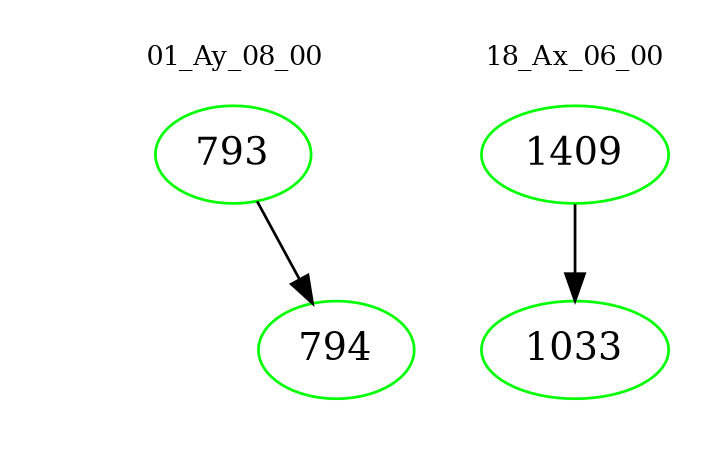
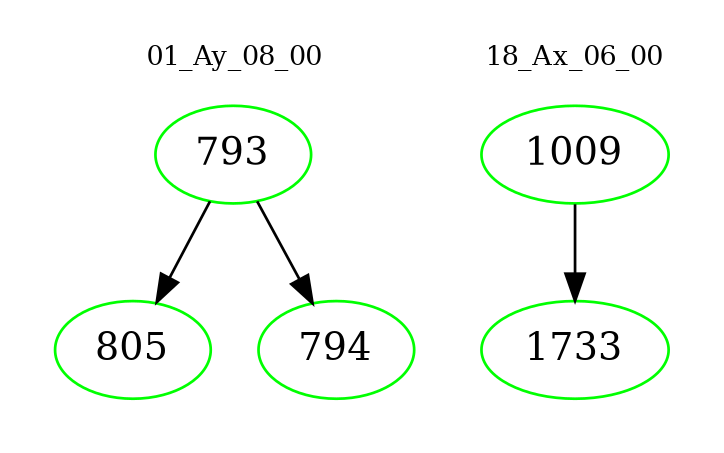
  digraph {
    node [color=green]
    edge [color=black]
    n1 [label=793]
+   n2 [label=805]
    n3 [label=794]
-   n4 [label=1409]
-   n5 [label=1033]
+   n4 [label=1009]
+   n5 [label=1733]
    subgraph cluster_1 {
      color=white
      fontsize=10
      label="01_Ay_08_00"
      n1
+     n2
      n3
    }
    subgraph cluster_2 {
      color=white
      fontsize=10
      label="18_Ax_06_00"
      n4
      n5
    }
+   n1 -> n2
    n1 -> n3
    n4 -> n5
  }
